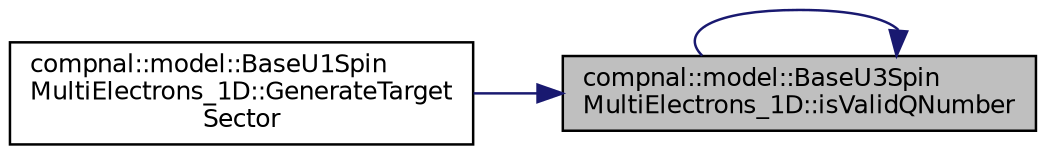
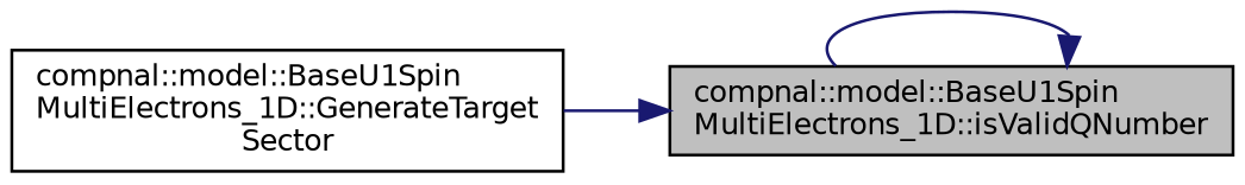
  digraph {
    rankdir=RL
    node [color=black fontname=Helvetica fontsize=10 shape=record style=filled]
    edge [color=midnightblue dir=back fontname=Helvetica fontsize=10 labelfontname=Helvetica labelfontsize=10 style=solid]
-   n1 [fillcolor=grey75 fontcolor=black height=0.2 label="compnal::model::BaseU3Spin\lMultiElectrons_1D::isValidQNumber" width=0.4]
+   n1 [fillcolor=grey75 fontcolor=black height=0.2 label="compnal::model::BaseU1Spin\lMultiElectrons_1D::isValidQNumber" width=0.4]
    n2 [fillcolor=white height=0.2 label="compnal::model::BaseU1Spin\lMultiElectrons_1D::GenerateTarget\lSector" width=0.4]
    n1 -> n1
    n1 -> n2
  }
